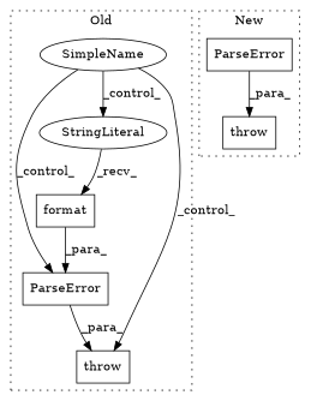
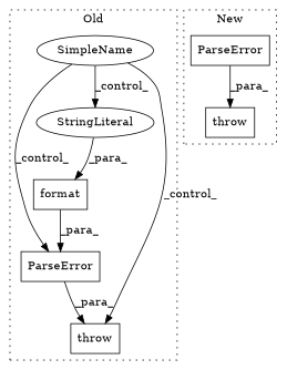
  digraph {
    node [a=32 l=6 shape=box]
    n1 [l="11,1" label=ParseError s="5835,5953"]
    n2 [a=42 label=SimpleName shape=ellipse l=""]
    n3 [a=53 label=throw s=5829]
    n4 [l="7,1" label=format s="5912,5952"]
    n5 [a=45 l=65 label=StringLiteral s=5846 shape=ellipse]
    n6 [l=12 label=ParseError s=6161]
    n7 [a=53 label=throw s=6155]
    subgraph cluster_1 {
      label=Old
      style=dotted
      n1
      n2
      n3
      n4
      n5
    }
    subgraph cluster_2 {
      label=New
      style=dotted
      n6
      n7
    }
    n1 -> n3 [label=_para_]
    n2 -> n1 [label=_control_]
    n2 -> n3 [label=_control_]
    n2 -> n5 [label=_control_]
    n4 -> n1 [label=_para_]
-   n5 -> n4 [label=_recv_]
+   n5 -> n4 [label=_para_]
    n6 -> n7 [label=_para_]
  }
